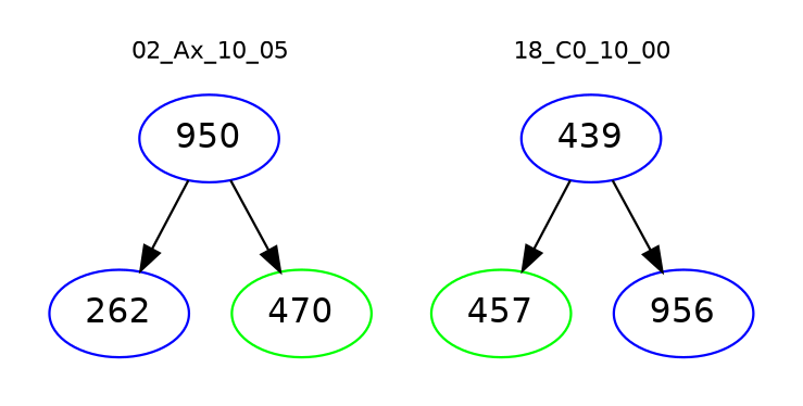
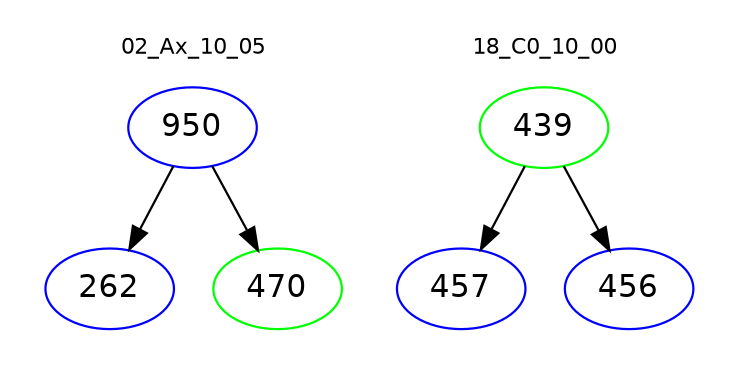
  digraph {
    fontname="DejaVu Sans"
    node [color=blue fontname="DejaVu Sans"]
    edge [color=black fontname="DejaVu Sans"]
    n1 [label=950]
    n2 [label=262]
    n3 [color=green label=470]
-   n4 [label=439]
-   n5 [color=green label=457]
-   n6 [label=956]
+   n4 [color=green label=439]
+   n5 [label=457]
+   n6 [label=456]
    subgraph cluster_1 {
      color=white
      fontsize=10
      label="02_Ax_10_05"
      n1
      n2
      n3
    }
    subgraph cluster_2 {
      color=white
      fontsize=10
      label="18_C0_10_00"
      n4
      n5
      n6
    }
    n1 -> n2
    n1 -> n3
    n4 -> n5
    n4 -> n6
  }
